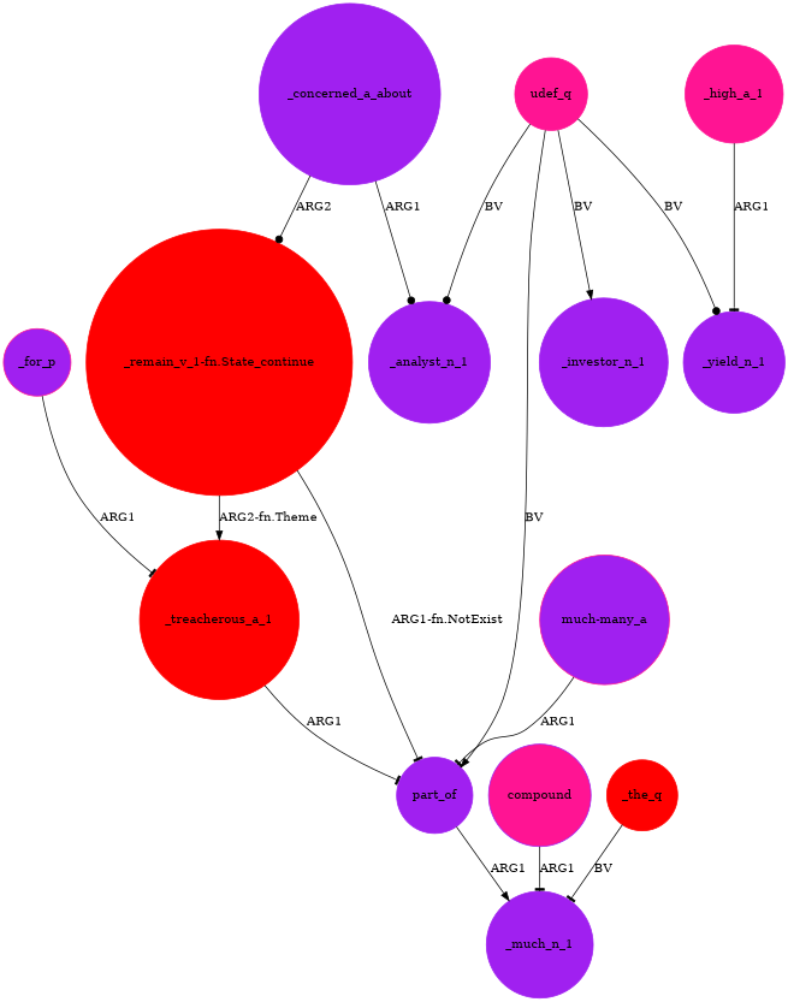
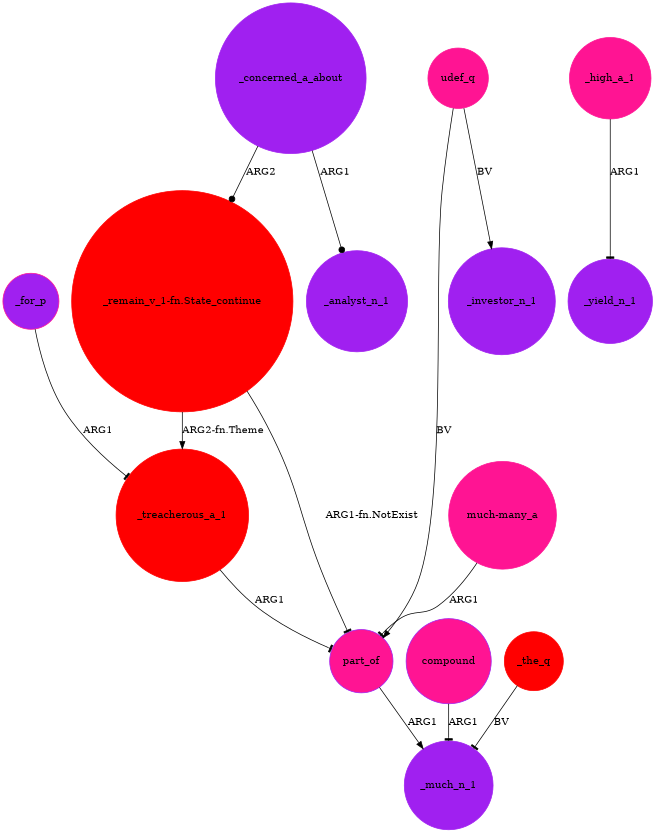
  digraph {
    node [color=purple shape=circle style=filled]
    edge [arrowhead=tee]
    _for_p [color=deeppink fillcolor=purple]
    _treacherous_a_1 [color=red]
-   part_of
+   part_of [fillcolor=deeppink]
    n4 [label=_much_n_1]
    "_remain_v_1-fn.State_continue" [color=red]
    _concerned_a_about
    _analyst_n_1
    udef_q [color=deeppink]
    _investor_n_1
    _yield_n_1
    compound [fillcolor=deeppink]
    _high_a_1 [color=deeppink]
    _the_q [color=red]
-   "much-many_a" [color=deeppink fillcolor=purple]
+   "much-many_a" [color=deeppink]
    _for_p -> _treacherous_a_1 [label=ARG1]
    _treacherous_a_1 -> part_of [label=ARG1]
    part_of -> n4 [arrowhead=normal label=ARG1]
    "_remain_v_1-fn.State_continue" -> _treacherous_a_1 [arrowhead=normal label="ARG2-fn.Theme"]
    "_remain_v_1-fn.State_continue" -> part_of [label="ARG1-fn.NotExist"]
    _concerned_a_about -> "_remain_v_1-fn.State_continue" [arrowhead=dot label=ARG2]
    _concerned_a_about -> _analyst_n_1 [arrowhead=dot label=ARG1]
    udef_q -> part_of [arrowhead=normal label=BV]
-   udef_q -> _analyst_n_1 [arrowhead=dot label=BV]
    udef_q -> _investor_n_1 [arrowhead=normal label=BV]
-   udef_q -> _yield_n_1 [arrowhead=dot label=BV]
    compound -> n4 [label=ARG1]
    _high_a_1 -> _yield_n_1 [label=ARG1]
    _the_q -> n4 [label=BV]
    "much-many_a" -> part_of [label=ARG1]
  }
